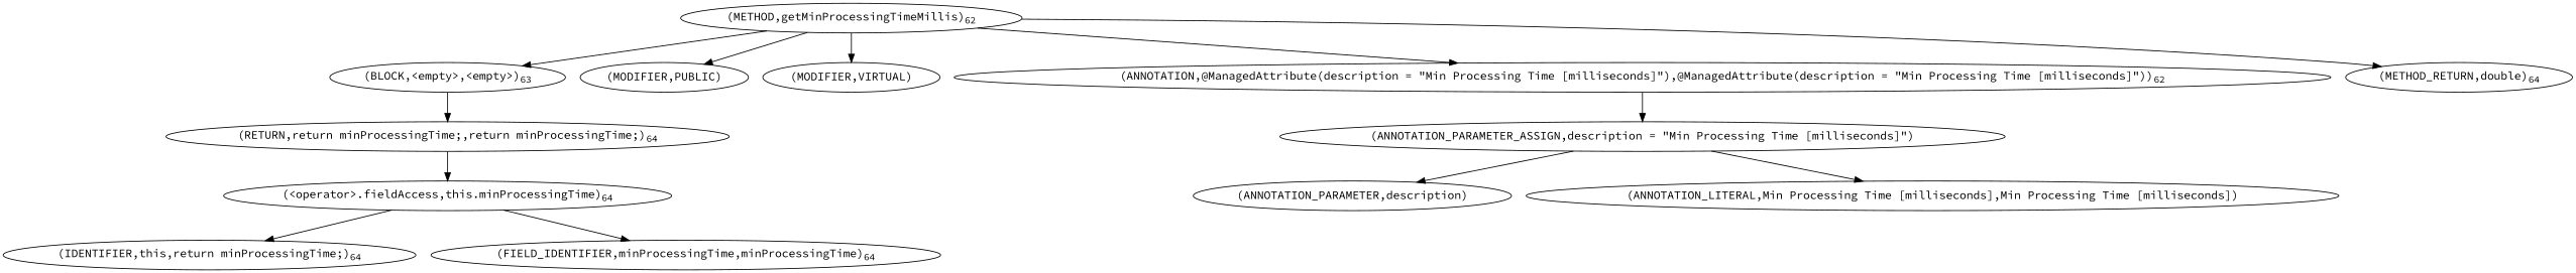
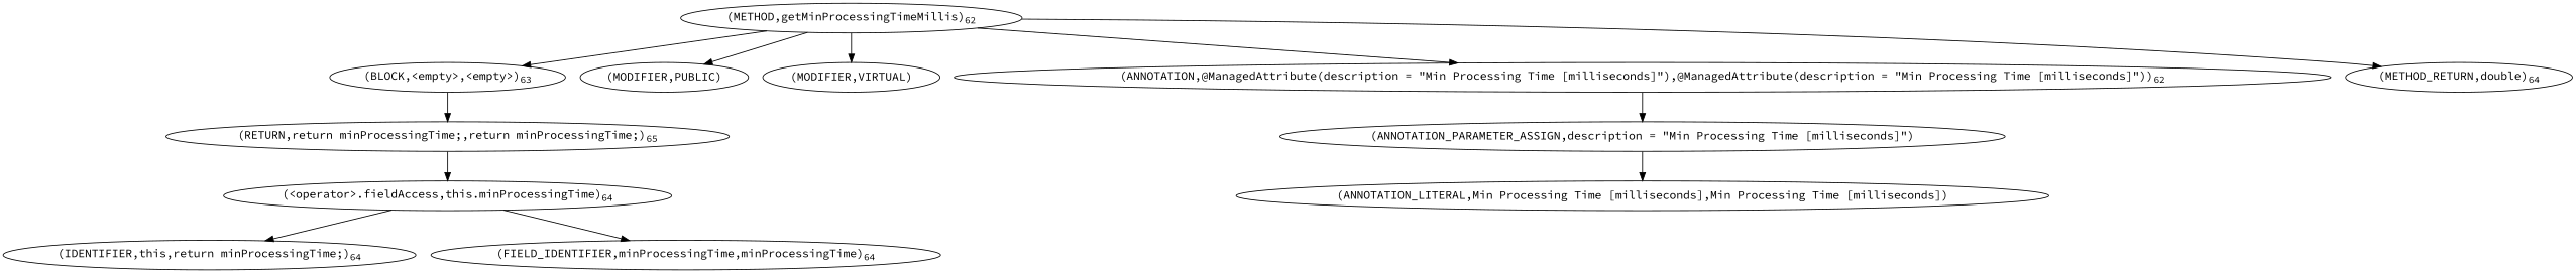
  digraph {
    fontname="Source Code Pro"
    node [fontname="Source Code Pro"]
    edge [fontname="Source Code Pro"]
    n1 [label=<(METHOD,getMinProcessingTimeMillis)<SUB>62</SUB>>]
    n2 [label=<(BLOCK,&lt;empty&gt;,&lt;empty&gt;)<SUB>63</SUB>>]
    n3 [label=<(MODIFIER,PUBLIC)>]
    n4 [label=<(MODIFIER,VIRTUAL)>]
    n5 [label=<(ANNOTATION,@ManagedAttribute(description = &quot;Min Processing Time [milliseconds]&quot;),@ManagedAttribute(description = &quot;Min Processing Time [milliseconds]&quot;))<SUB>62</SUB>>]
    n6 [label=<(METHOD_RETURN,double)<SUB>64</SUB>>]
-   n7 [label=<(RETURN,return minProcessingTime;,return minProcessingTime;)<SUB>64</SUB>>]
+   n7 [label=<(RETURN,return minProcessingTime;,return minProcessingTime;)<SUB>65</SUB>>]
    n8 [label=<(ANNOTATION_PARAMETER_ASSIGN,description = &quot;Min Processing Time [milliseconds]&quot;)>]
    n9 [label=<(&lt;operator&gt;.fieldAccess,this.minProcessingTime)<SUB>64</SUB>>]
    n10 [label=<(IDENTIFIER,this,return minProcessingTime;)<SUB>64</SUB>>]
    n11 [label=<(FIELD_IDENTIFIER,minProcessingTime,minProcessingTime)<SUB>64</SUB>>]
-   n12 [label=<(ANNOTATION_PARAMETER,description)>]
    n13 [label=<(ANNOTATION_LITERAL,Min Processing Time [milliseconds],Min Processing Time [milliseconds])>]
    n1 -> n2
    n1 -> n3
    n1 -> n4
    n1 -> n5
    n1 -> n6
    n2 -> n7
    n5 -> n8
    n7 -> n9
-   n8 -> n12
    n8 -> n13
    n9 -> n10
    n9 -> n11
  }
